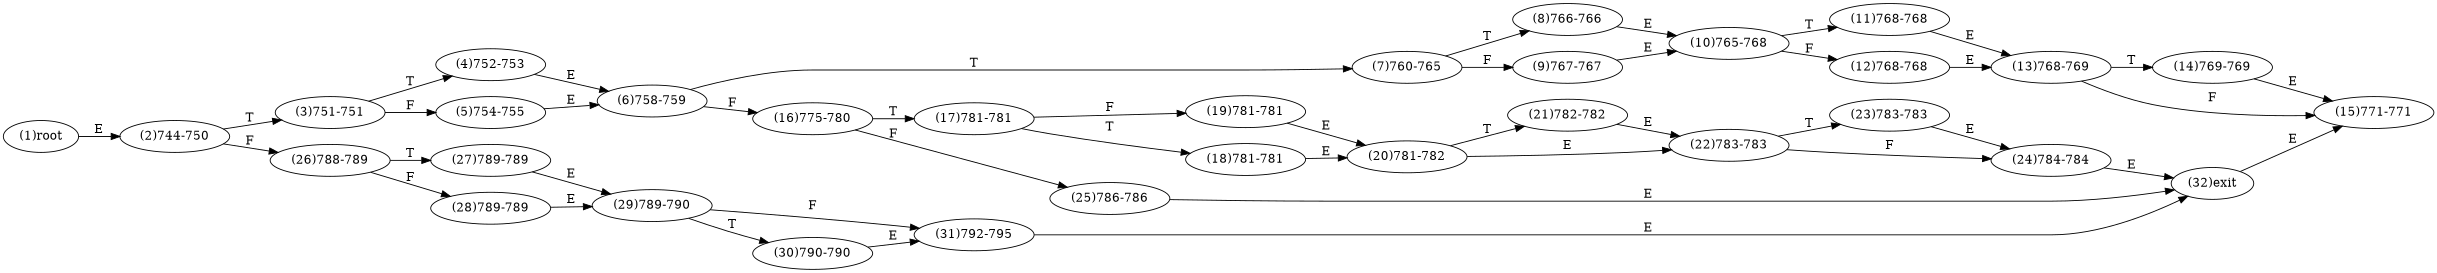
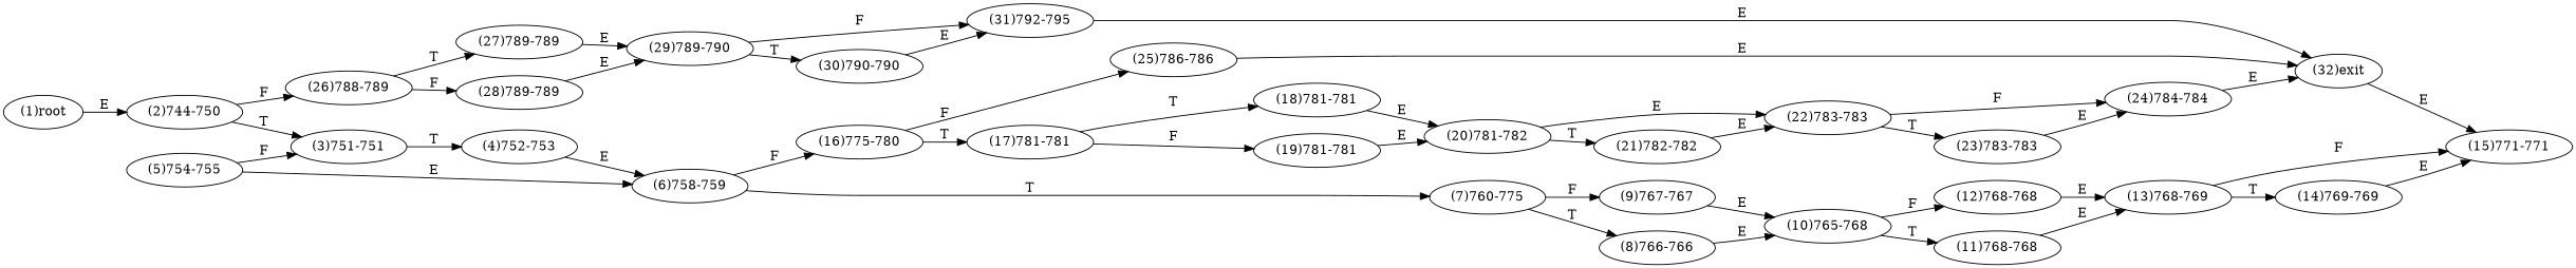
  digraph {
    rankdir=LR
    n1 [label="(1)root"]
    n2 [label="(2)744-750"]
    n3 [label="(3)751-751"]
    n4 [label="(26)788-789"]
    n5 [label="(4)752-753"]
    n6 [label="(5)754-755"]
    n7 [label="(27)789-789"]
    n8 [label="(28)789-789"]
    n9 [label="(6)758-759"]
-   n10 [label="(7)760-765"]
+   n10 [label="(7)760-775"]
    n11 [label="(16)775-780"]
    n12 [label="(8)766-766"]
    n13 [label="(9)767-767"]
    n14 [label="(17)781-781"]
    n15 [label="(25)786-786"]
    n16 [label="(10)765-768"]
    n17 [label="(11)768-768"]
    n18 [label="(12)768-768"]
    n19 [label="(13)768-769"]
    n20 [label="(14)769-769"]
    n21 [label="(15)771-771"]
    n22 [label="(32)exit"]
    n23 [label="(19)781-781"]
    n24 [label="(18)781-781"]
    n25 [label="(20)781-782"]
    n26 [label="(21)782-782"]
    n27 [label="(22)783-783"]
    n28 [label="(23)783-783"]
    n29 [label="(24)784-784"]
    n30 [label="(29)789-790"]
    n31 [label="(31)792-795"]
    n32 [label="(30)790-790"]
    n1 -> n2 [label=E]
    n2 -> n3 [label=T]
    n2 -> n4 [label=F]
    n3 -> n5 [label=T]
-   n3 -> n6 [label=F]
+   n6 -> n3 [label=F]
    n4 -> n7 [label=T]
    n4 -> n8 [label=F]
    n5 -> n9 [label=E]
    n6 -> n9 [label=E]
    n7 -> n30 [label=E]
    n8 -> n30 [label=E]
    n9 -> n10 [label=T]
    n9 -> n11 [label=F]
    n10 -> n12 [label=T]
    n10 -> n13 [label=F]
    n11 -> n14 [label=T]
    n11 -> n15 [label=F]
    n12 -> n16 [label=E]
    n13 -> n16 [label=E]
    n14 -> n23 [label=F]
    n14 -> n24 [label=T]
    n15 -> n22 [label=E]
    n16 -> n17 [label=T]
    n16 -> n18 [label=F]
    n17 -> n19 [label=E]
    n18 -> n19 [label=E]
    n19 -> n20 [label=T]
    n19 -> n21 [label=F]
    n20 -> n21 [label=E]
    n22 -> n21 [label=E]
    n23 -> n25 [label=E]
    n24 -> n25 [label=E]
    n25 -> n26 [label=T]
    n25 -> n27 [label=E]
    n26 -> n27 [label=E]
    n27 -> n28 [label=T]
    n27 -> n29 [label=F]
    n28 -> n29 [label=E]
    n29 -> n22 [label=E]
    n30 -> n31 [label=F]
    n30 -> n32 [label=T]
    n31 -> n22 [label=E]
    n32 -> n31 [label=E]
  }
